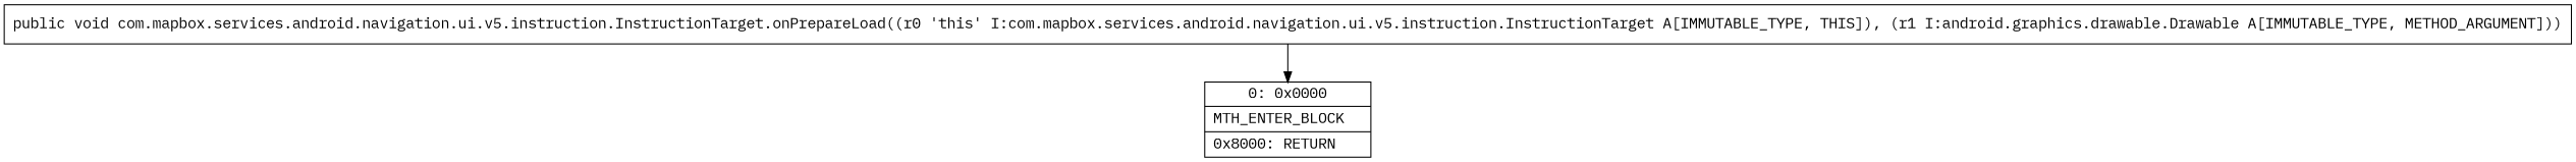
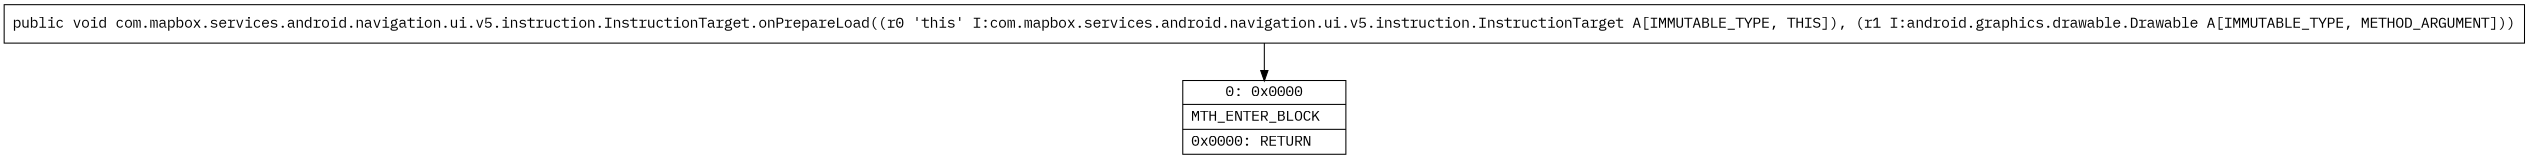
  digraph {
    fontname="IBM Plex Mono"
    node [shape=record fontname="IBM Plex Mono"]
-   n1 [label="{0\:\ 0x0000|MTH_ENTER_BLOCK\l|0x8000: RETURN   \l}"]
+   n1 [label="{0\:\ 0x0000|MTH_ENTER_BLOCK\l|0x0000: RETURN   \l}"]
    n2 [label="{public void com.mapbox.services.android.navigation.ui.v5.instruction.InstructionTarget.onPrepareLoad((r0 'this' I:com.mapbox.services.android.navigation.ui.v5.instruction.InstructionTarget A[IMMUTABLE_TYPE, THIS]), (r1 I:android.graphics.drawable.Drawable A[IMMUTABLE_TYPE, METHOD_ARGUMENT])) }"]
    n2 -> n1 [fontname="IBM Plex Mono"]
  }
